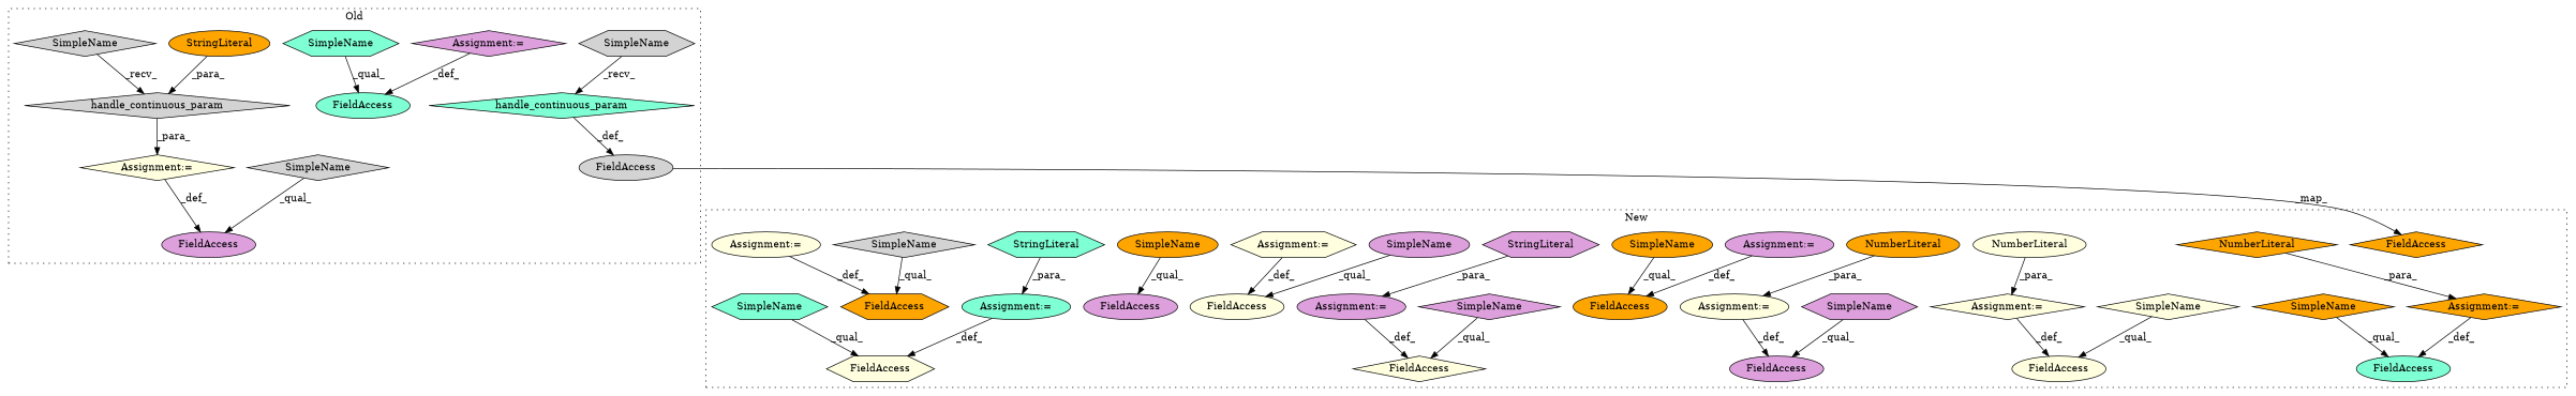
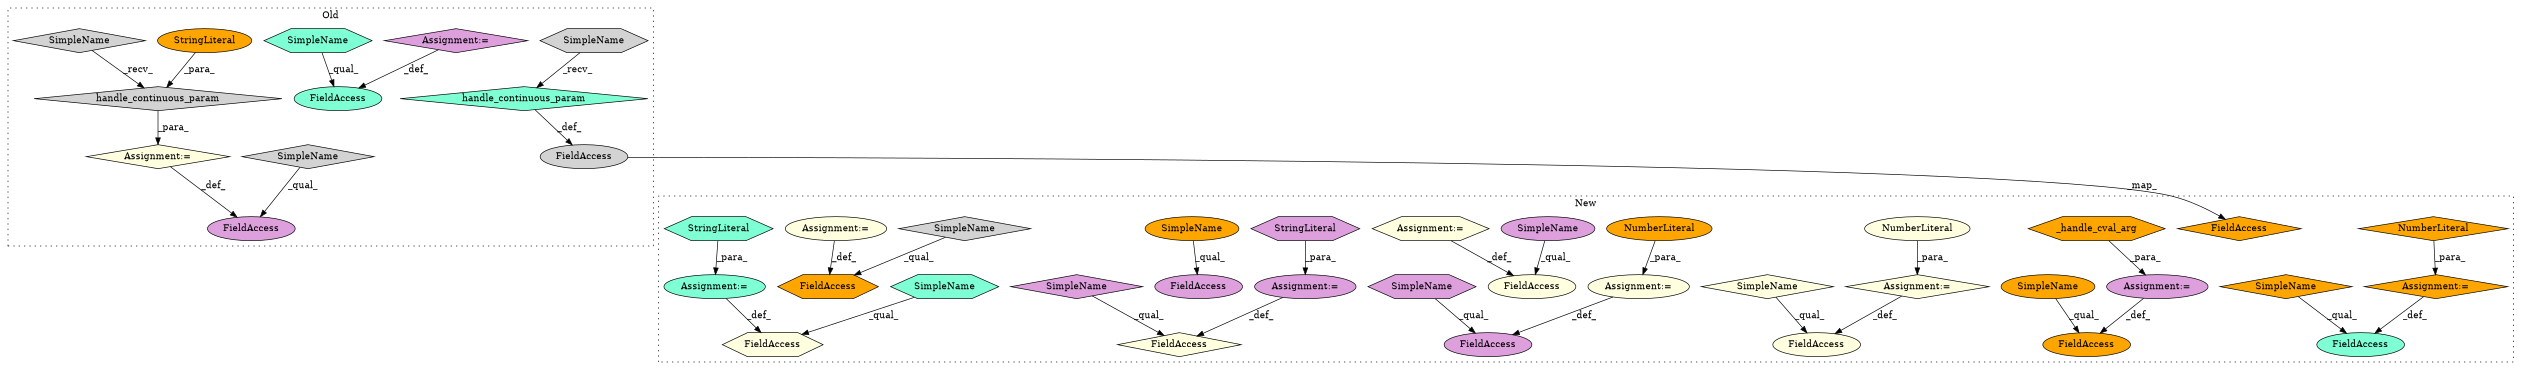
  digraph {
    node [a=22 l=1 s=3671 shape=ellipse style=filled fillcolor=orange]
    n1 [a=32 l="24,1" label=handle_continuous_param s="3706,3769" shape=diamond fillcolor=lightgrey]
    n2 [l=23 label=FieldAccess fillcolor=plum]
    n3 [l=14 label=FieldAccess s=3323 fillcolor=lightgrey]
    n4 [a=32 l="24,1" label=handle_continuous_param s="3349,3394" shape=diamond fillcolor=aquamarine]
    n5 [a=45 l=20 label=StringLiteral s=3749]
    n6 [l=19 label=FieldAccess s=3116 fillcolor=aquamarine]
    n7 [a=7 label="Assignment:=" s=3694 shape=diamond fillcolor=lightyellow]
    n8 [a=7 label="Assignment:=" s=3135 shape=diamond fillcolor=plum]
    n9 [a=42 l=4 label=SimpleName s=3116 shape=hexagon fillcolor=aquamarine]
    n10 [a=42 l=4 label=SimpleName shape=diamond fillcolor=lightgrey]
    n11 [a=42 l=10 label=SimpleName s=3695 shape=diamond fillcolor=lightgrey]
    n12 [a=42 l=10 label=SimpleName s=3338 shape=hexagon fillcolor=lightgrey]
+   n13 [a=32 l="17,1" label=_handle_cval_arg s="21913,21934" shape=hexagon]
    n14 [l=9 label=FieldAccess s=21903]
    n15 [l=10 label=FieldAccess s=21854 shape=diamond]
    n16 [l=22 label=FieldAccess s=22216 fillcolor=plum]
    n17 [l=29 label=FieldAccess s=22335 fillcolor=plum]
    n18 [l=19 label=FieldAccess s=22372 shape=hexagon fillcolor=lightyellow]
    n19 [l=28 label=FieldAccess s=22480 fillcolor=lightyellow]
    n20 [l=9 label=FieldAccess s=21941 fillcolor=lightyellow]
    n21 [l=19 label=FieldAccess s=22453 fillcolor=aquamarine]
    n22 [l=28 label=FieldAccess s=22408 shape=diamond fillcolor=lightyellow]
    n23 [l=14 label=FieldAccess s=22025 shape=hexagon]
    n24 [a=7 label="Assignment:=" s=22472 shape=diamond]
    n25 [a=34 label=NumberLiteral s=22473 shape=diamond]
    n26 [a=7 label="Assignment:=" s=21912 fillcolor=plum]
    n27 [a=7 label="Assignment:=" s=22364 fillcolor=lightyellow]
    n28 [a=34 label=NumberLiteral s=22365]
    n29 [a=7 label="Assignment:=" s=22508 shape=diamond fillcolor=lightyellow]
    n30 [a=34 label=NumberLiteral s=22509 fillcolor=lightyellow]
    n31 [a=7 label="Assignment:=" s=22436 fillcolor=plum]
    n32 [a=45 l=10 label=StringLiteral s=22437 shape=hexagon fillcolor=plum]
    n33 [a=7 label="Assignment:=" s=22391 fillcolor=aquamarine]
    n34 [a=45 l=10 label=StringLiteral s=22392 shape=hexagon fillcolor=aquamarine]
    n35 [a=7 label="Assignment:=" s=21950 shape=hexagon fillcolor=lightyellow]
    n36 [a=7 label="Assignment:=" s=22039 fillcolor=lightyellow]
    n37 [a=42 l=4 label=SimpleName s=22480 shape=diamond fillcolor=lightyellow]
    n38 [a=42 l=4 label=SimpleName s=22216]
    n39 [a=42 l=4 label=SimpleName s=22453 shape=diamond]
    n40 [a=42 l=4 label=SimpleName s=22335 shape=hexagon fillcolor=plum]
    n41 [a=42 l=4 label=SimpleName s=21941 fillcolor=plum]
    n42 [a=42 l=4 label=SimpleName s=21903]
    n43 [a=42 l=4 label=SimpleName s=22408 shape=diamond fillcolor=plum]
    n44 [a=42 l=4 label=SimpleName s=22025 shape=diamond fillcolor=lightgrey]
    n45 [a=42 l=4 label=SimpleName s=22372 shape=hexagon fillcolor=aquamarine]
    subgraph cluster_1 {
      label=Old
      style=dotted
      n1
      n2
      n3
      n4
      n5
      n6
      n7
      n8
      n9
      n10
      n11
      n12
    }
    subgraph cluster_2 {
      label=New
      style=dotted
+     n13
      n14
      n15
      n16
      n17
      n18
      n19
      n20
      n21
      n22
      n23
      n24
      n25
      n26
      n27
      n28
      n29
      n30
      n31
      n32
      n33
      n34
      n35
      n36
      n37
      n38
      n39
      n40
      n41
      n42
      n43
      n44
      n45
    }
    n1 -> n7 [label=_para_]
    n3 -> n15 [label=_map_]
    n4 -> n3 [label=_def_]
    n5 -> n1 [label=_para_]
    n7 -> n2 [label=_def_]
    n8 -> n6 [label=_def_]
    n9 -> n6 [label=_qual_]
    n10 -> n2 [label=_qual_]
    n11 -> n1 [label=_recv_]
    n12 -> n4 [label=_recv_]
+   n13 -> n26 [label=_para_]
    n24 -> n21 [label=_def_]
    n25 -> n24 [label=_para_]
    n26 -> n14 [label=_def_]
    n27 -> n17 [label=_def_]
    n28 -> n27 [label=_para_]
    n29 -> n19 [label=_def_]
    n30 -> n29 [label=_para_]
    n31 -> n22 [label=_def_]
    n32 -> n31 [label=_para_]
    n33 -> n18 [label=_def_]
    n34 -> n33 [label=_para_]
    n35 -> n20 [label=_def_]
    n36 -> n23 [label=_def_]
    n37 -> n19 [label=_qual_]
    n38 -> n16 [label=_qual_]
    n39 -> n21 [label=_qual_]
    n40 -> n17 [label=_qual_]
    n41 -> n20 [label=_qual_]
    n42 -> n14 [label=_qual_]
    n43 -> n22 [label=_qual_]
    n44 -> n23 [label=_qual_]
    n45 -> n18 [label=_qual_]
  }
